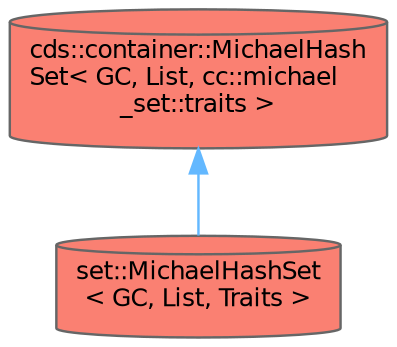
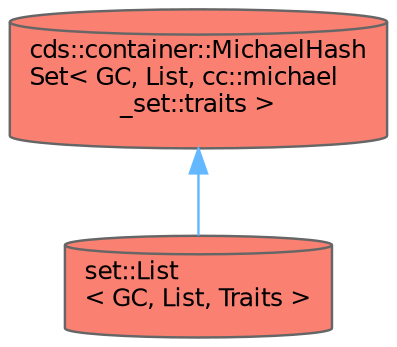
  digraph {
    node [color=gray40 fillcolor=salmon fontname=Helvetica fontsize=10 shape=cylinder style=filled]
-   n1 [fontcolor=black height=0.2 label="set::MichaelHashSet\l\< GC, List, Traits \>" width=0.4]
+   n1 [fontcolor=black height=0.2 label="set::List\l\< GC, List, Traits \>" width=0.4]
    n2 [height=0.2 label="cds::container::MichaelHash\lSet\< GC, List, cc::michael\l_set::traits \>" width=0.4]
    n2 -> n1 [color=steelblue1 dir=back fontname=Helvetica fontsize=10 labelfontname=Helvetica labelfontsize=10 style=solid]
  }
